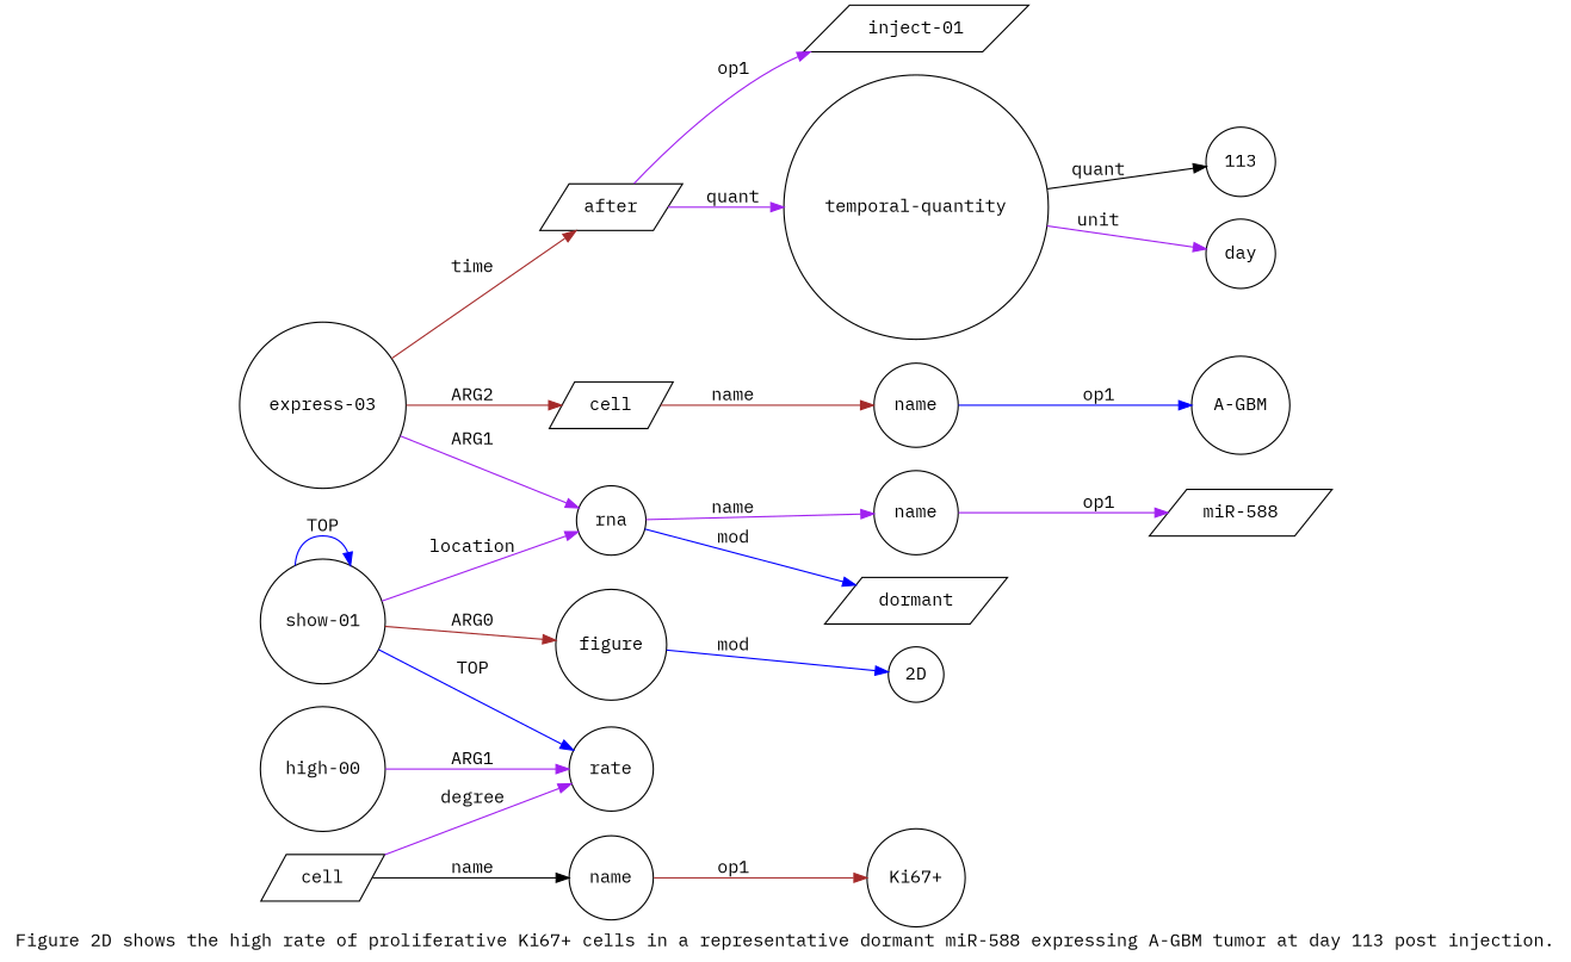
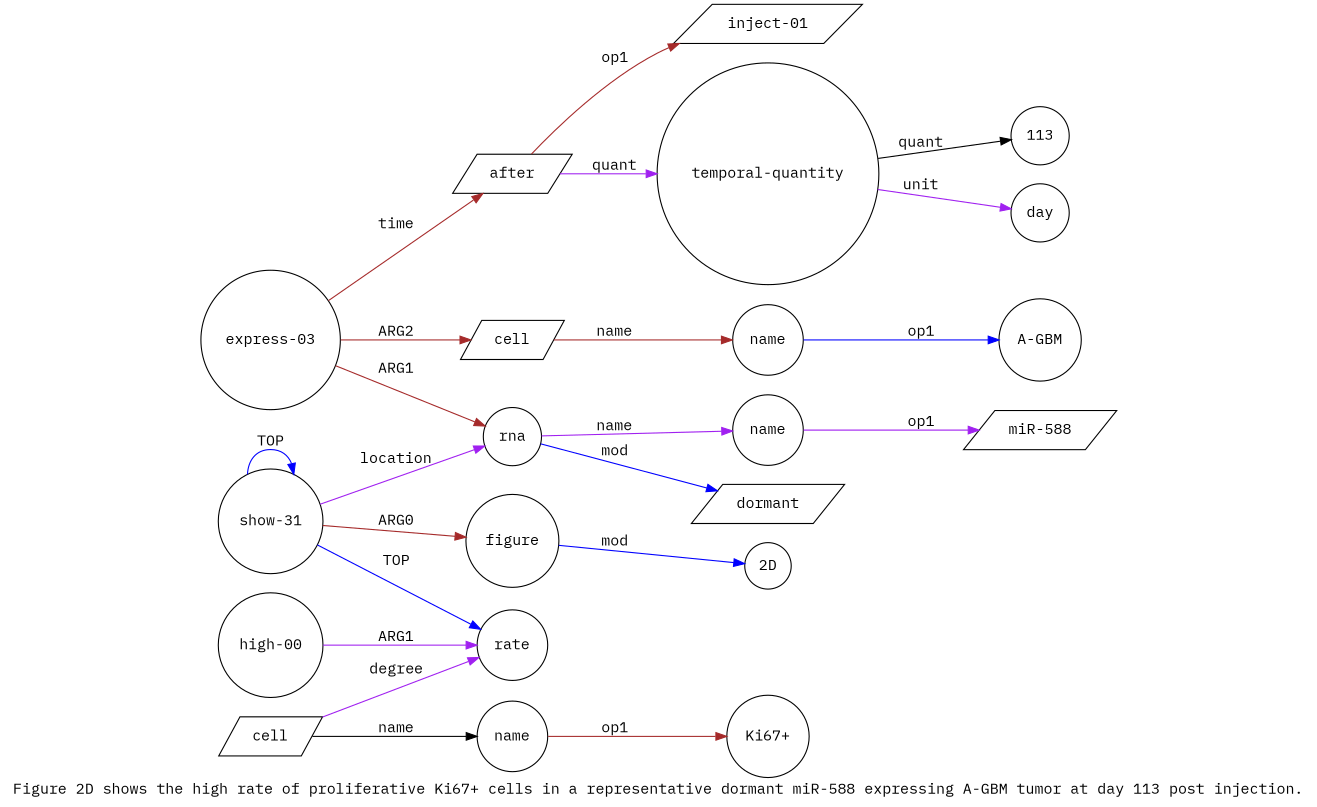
  digraph {
    fontname="IBM Plex Mono"
    label="Figure 2D shows the high rate of proliferative Ki67+ cells in a representative dormant miR-588 expressing A-GBM tumor at day 113 post injection."
    rankdir=LR
    node [color=black fontname="IBM Plex Mono" gold_ind=-1 gold_label=name shape=circle test_ind=-1 test_label=name]
    edge [color=purple fontname="IBM Plex Mono" gold_label=op1 test_label=op1]
    n1 [gold_label="miR-588" label="miR-588" shape=parallelogram test_label="miR-588"]
    n2 [gold_label="A-GBM" label="A-GBM" test_label="A-GBM"]
    n3 [gold_label=113 label=113 test_label=113]
    n4 [gold_ind=15 gold_label=dormant label=dormant shape=parallelogram test_ind=15 test_label=dormant]
    n5 [gold_ind=14 gold_label=day label=day test_ind=14 test_label=day]
    n6 [gold_ind=6 gold_label=rna label=rna test_ind=6 test_label=rna]
    n7 [gold_ind=7 label=name test_ind=7]
    n8 [gold_ind=11 gold_label=after label=after shape=parallelogram test_ind=11 test_label=after]
    n9 [gold_ind=13 gold_label="temporal-quantity" label="temporal-quantity" test_ind=13 test_label="temporal-quantity"]
    n10 [gold_ind=12 gold_label="inject-01" label="inject-01" shape=parallelogram test_ind=12 test_label="inject-01"]
    n11 [gold_ind=10 label=name test_ind=10]
    n12 [gold_ind=1 gold_label=figure label=figure test_ind=1 test_label=figure]
    n13 [gold_label="2D" label="2D" test_label="2D"]
    n14 [gold_ind=3 gold_label="high-02" label="high-00" test_ind=3 test_label="high-02"]
    n15 [gold_ind=2 gold_label=rate label=rate test_ind=2 test_label=rate]
    n16 [gold_ind=5 label=name test_ind=5]
    n17 [gold_label="Ki67+" label="Ki67+" test_label="Ki67+"]
    n18 [gold_ind=4 gold_label=cell label=cell shape=parallelogram test_ind=4 test_label=cell]
    n19 [gold_ind=9 gold_label=cell label=cell shape=parallelogram test_ind=9 test_label=cell]
    n20 [gold_ind=8 gold_label="express-03" label="express-03" test_ind=8 test_label="express-03"]
-   n21 [gold_ind=0 gold_label="show-01" label="show-01" test_ind=0 test_label="show-01"]
+   n21 [gold_ind=0 gold_label="show-01" label="show-31" test_ind=0 test_label="show-01"]
    n6 -> n4 [color=blue gold_label=mod label=mod test_label=mod]
    n6 -> n7 [gold_label=name label=name test_label=name]
    n7 -> n1 [label=op1]
    n8 -> n9 [gold_label=quant label=quant test_label=quant]
-   n8 -> n10 [label=op1]
+   n8 -> n10 [color=brown label=op1]
    n9 -> n3 [color=black gold_label=quant label=quant test_label=quant]
    n9 -> n5 [gold_label=unit label=unit test_label=unit]
    n11 -> n2 [color=blue label=op1]
    n12 -> n13 [color=blue gold_label=mod label=mod test_label=mod]
    n14 -> n15 [gold_label=ARG1 label=ARG1 test_label=ARG1]
    n16 -> n17 [color=brown label=op1]
    n18 -> n15 [gold_label=degree label=degree test_label=degree]
    n18 -> n16 [color=black gold_label=name label=name test_label=name]
    n19 -> n11 [color=brown gold_label=name label=name test_label=name]
-   n20 -> n6 [gold_label=ARG1 label=ARG1 test_label=ARG1]
+   n20 -> n6 [color=brown gold_label=ARG1 label=ARG1 test_label=ARG1]
    n20 -> n8 [color=brown gold_label=time label=time test_label=time]
    n20 -> n19 [color=brown gold_label=ARG2 label=ARG2 test_label=ARG2]
    n21 -> n6 [gold_label=location label=location test_label=location]
    n21 -> n12 [color=brown gold_label=ARG0 label=ARG0 test_label=ARG0]
    n21 -> n15 [color=blue gold_label=ARG1 label=TOP test_label=ARG1]
    n21 -> n21 [color=blue gold_label=TOP label=TOP test_label=TOP]
  }
